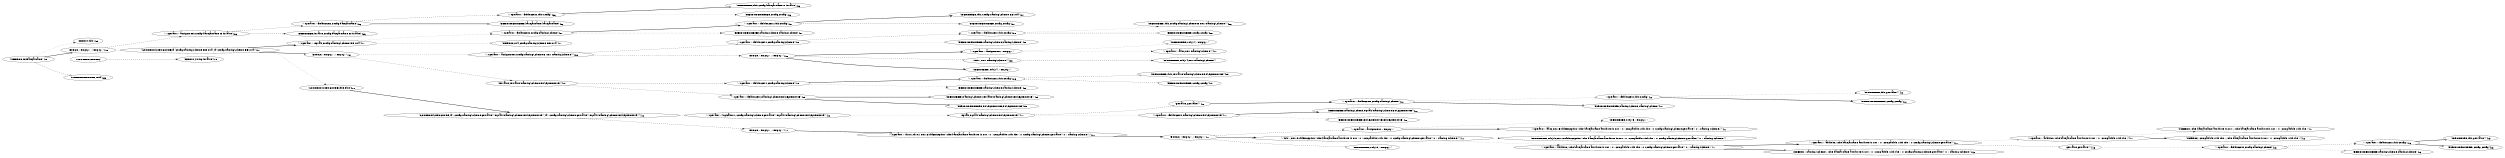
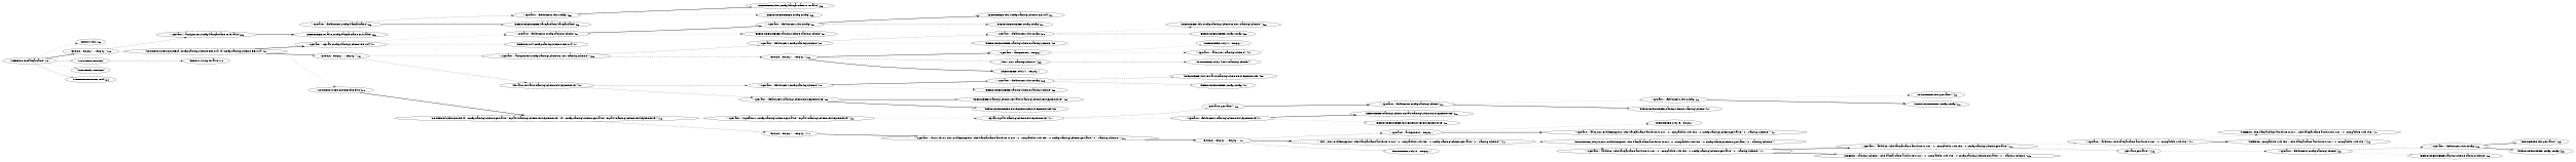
  digraph {
    rankdir=LR
    edge [arrowhead=normal style=dashed]
    n1 [label=<(METHOD,setBasejarname)<SUB>405</SUB>>]
    n2 [label=<(PARAM,this)<SUB>405</SUB>>]
    n3 [label=<(BLOCK,&lt;empty&gt;,&lt;empty&gt;)<SUB>405</SUB>>]
    n4 [label=<(MODIFIER,PUBLIC)>]
-   n6 [label=<(METHOD_RETURN,void)<SUB>405</SUB>>]
+   n5 [label=<(MODIFIER,VIRTUAL)>]
+   n6 [label=<(METHOD_RETURN,void)<SUB>404</SUB>>]
    n7 [label=<(PARAM,String inValue)<SUB>405</SUB>>]
    n8 [label=<(&lt;operator&gt;.assignment,config.baseJarName = inValue)<SUB>406</SUB>>]
    n9 [label=<(CONTROL_STRUCTURE,if (config.namingScheme == null),if (config.namingScheme == null))<SUB>407</SUB>>]
    n10 [label=<(&lt;operator&gt;.fieldAccess,config.baseJarName)<SUB>406</SUB>>]
    n11 [label=<(IDENTIFIER,inValue,config.baseJarName = inValue)<SUB>406</SUB>>]
    n12 [label=<(&lt;operator&gt;.equals,config.namingScheme == null)<SUB>407</SUB>>]
    n13 [label=<(BLOCK,&lt;empty&gt;,&lt;empty&gt;)<SUB>407</SUB>>]
    n14 [label=<(CONTROL_STRUCTURE,else,else)<SUB>410</SUB>>]
    n15 [label=<(&lt;operator&gt;.fieldAccess,this.config)<SUB>406</SUB>>]
    n16 [label=<(FIELD_IDENTIFIER,baseJarName,baseJarName)<SUB>406</SUB>>]
    n17 [label=<(IDENTIFIER,this,config.baseJarName = inValue)<SUB>406</SUB>>]
    n18 [label=<(FIELD_IDENTIFIER,config,config)<SUB>406</SUB>>]
    n19 [label=<(&lt;operator&gt;.fieldAccess,config.namingScheme)<SUB>407</SUB>>]
    n20 [label=<(LITERAL,null,config.namingScheme == null)<SUB>407</SUB>>]
    n21 [label=<(&lt;operator&gt;.assignment,config.namingScheme = new NamingScheme())<SUB>408</SUB>>]
    n22 [label=<(setValue,setValue(NamingScheme.BASEJARNAME))<SUB>409</SUB>>]
    n23 [label=<(CONTROL_STRUCTURE,if (!config.namingScheme.getValue().equals(NamingScheme.BASEJARNAME)),if (!config.namingScheme.getValue().equals(NamingScheme.BASEJARNAME)))<SUB>410</SUB>>]
    n24 [label=<(&lt;operator&gt;.fieldAccess,this.config)<SUB>407</SUB>>]
    n25 [label=<(FIELD_IDENTIFIER,namingScheme,namingScheme)<SUB>407</SUB>>]
    n26 [label=<(IDENTIFIER,this,config.namingScheme == null)<SUB>407</SUB>>]
    n27 [label=<(FIELD_IDENTIFIER,config,config)<SUB>407</SUB>>]
    n28 [label=<(&lt;operator&gt;.fieldAccess,config.namingScheme)<SUB>408</SUB>>]
    n29 [label=<(BLOCK,&lt;empty&gt;,&lt;empty&gt;)<SUB>408</SUB>>]
    n30 [label=<(&lt;operator&gt;.fieldAccess,config.namingScheme)<SUB>409</SUB>>]
    n31 [label=<(&lt;operator&gt;.fieldAccess,NamingScheme.BASEJARNAME)<SUB>409</SUB>>]
    n32 [label=<(&lt;operator&gt;.fieldAccess,this.config)<SUB>408</SUB>>]
    n33 [label=<(FIELD_IDENTIFIER,namingScheme,namingScheme)<SUB>408</SUB>>]
    n34 [label=<(&lt;operator&gt;.assignment,&lt;empty&gt;)>]
    n35 [label=<(&lt;init&gt;,new NamingScheme())<SUB>408</SUB>>]
    n36 [label=<(IDENTIFIER,$obj14,&lt;empty&gt;)>]
    n37 [label=<(IDENTIFIER,this,config.namingScheme = new NamingScheme())<SUB>408</SUB>>]
    n38 [label=<(FIELD_IDENTIFIER,config,config)<SUB>408</SUB>>]
    n39 [label=<(IDENTIFIER,$obj14,&lt;empty&gt;)>]
    n40 [label=<(&lt;operator&gt;.alloc,new NamingScheme())<SUB>408</SUB>>]
    n41 [label=<(IDENTIFIER,$obj14,new NamingScheme())>]
    n42 [label=<(&lt;operator&gt;.fieldAccess,this.config)<SUB>409</SUB>>]
    n43 [label=<(FIELD_IDENTIFIER,namingScheme,namingScheme)<SUB>409</SUB>>]
    n44 [label=<(IDENTIFIER,NamingScheme,setValue(NamingScheme.BASEJARNAME))<SUB>409</SUB>>]
    n45 [label=<(FIELD_IDENTIFIER,BASEJARNAME,BASEJARNAME)<SUB>409</SUB>>]
    n46 [label=<(IDENTIFIER,this,setValue(NamingScheme.BASEJARNAME))<SUB>409</SUB>>]
    n47 [label=<(FIELD_IDENTIFIER,config,config)<SUB>409</SUB>>]
    n48 [label=<(&lt;operator&gt;.logicalNot,!config.namingScheme.getValue().equals(NamingScheme.BASEJARNAME))<SUB>410</SUB>>]
    n49 [label=<(BLOCK,&lt;empty&gt;,&lt;empty&gt;)<SUB>410</SUB>>]
    n50 [label=<(equals,equals(NamingScheme.BASEJARNAME))<SUB>410</SUB>>]
    n51 [label=<(&lt;operator&gt;.throw,throw new BuildException(&quot;The basejarname attribute is not &quot; + &quot;compatible with the &quot; + config.namingScheme.getValue() + &quot; naming scheme&quot;);)<SUB>411</SUB>>]
    n52 [label=<(getValue,getValue())<SUB>410</SUB>>]
    n53 [label=<(&lt;operator&gt;.fieldAccess,NamingScheme.BASEJARNAME)<SUB>410</SUB>>]
    n54 [label=<(&lt;operator&gt;.fieldAccess,config.namingScheme)<SUB>410</SUB>>]
    n55 [label=<(IDENTIFIER,NamingScheme,equals(NamingScheme.BASEJARNAME))<SUB>410</SUB>>]
    n56 [label=<(FIELD_IDENTIFIER,BASEJARNAME,BASEJARNAME)<SUB>410</SUB>>]
    n57 [label=<(&lt;operator&gt;.fieldAccess,this.config)<SUB>410</SUB>>]
    n58 [label=<(FIELD_IDENTIFIER,namingScheme,namingScheme)<SUB>410</SUB>>]
    n59 [label=<(IDENTIFIER,this,getValue())<SUB>410</SUB>>]
    n60 [label=<(FIELD_IDENTIFIER,config,config)<SUB>410</SUB>>]
    n61 [label=<(BLOCK,&lt;empty&gt;,&lt;empty&gt;)<SUB>411</SUB>>]
    n62 [label=<(&lt;operator&gt;.assignment,&lt;empty&gt;)>]
    n63 [label=<(&lt;init&gt;,new BuildException(&quot;The basejarname attribute is not &quot; + &quot;compatible with the &quot; + config.namingScheme.getValue() + &quot; naming scheme&quot;))<SUB>411</SUB>>]
    n64 [label=<(IDENTIFIER,$obj15,&lt;empty&gt;)>]
    n65 [label=<(IDENTIFIER,$obj15,&lt;empty&gt;)>]
    n66 [label=<(&lt;operator&gt;.alloc,new BuildException(&quot;The basejarname attribute is not &quot; + &quot;compatible with the &quot; + config.namingScheme.getValue() + &quot; naming scheme&quot;))<SUB>411</SUB>>]
    n67 [label=<(IDENTIFIER,$obj15,new BuildException(&quot;The basejarname attribute is not &quot; + &quot;compatible with the &quot; + config.namingScheme.getValue() + &quot; naming scheme&quot;))>]
    n68 [label=<(&lt;operator&gt;.addition,&quot;The basejarname attribute is not &quot; + &quot;compatible with the &quot; + config.namingScheme.getValue() + &quot; naming scheme&quot;)<SUB>411</SUB>>]
    n69 [label=<(&lt;operator&gt;.addition,&quot;The basejarname attribute is not &quot; + &quot;compatible with the &quot; + config.namingScheme.getValue())<SUB>411</SUB>>]
    n70 [label=<(LITERAL,&quot; naming scheme&quot;,&quot;The basejarname attribute is not &quot; + &quot;compatible with the &quot; + config.namingScheme.getValue() + &quot; naming scheme&quot;)<SUB>413</SUB>>]
    n71 [label=<(&lt;operator&gt;.addition,&quot;The basejarname attribute is not &quot; + &quot;compatible with the &quot;)<SUB>411</SUB>>]
    n72 [label=<(getValue,getValue())<SUB>413</SUB>>]
    n73 [label=<(LITERAL,&quot;The basejarname attribute is not &quot;,&quot;The basejarname attribute is not &quot; + &quot;compatible with the &quot;)<SUB>411</SUB>>]
    n74 [label=<(LITERAL,&quot;compatible with the &quot;,&quot;The basejarname attribute is not &quot; + &quot;compatible with the &quot;)<SUB>412</SUB>>]
    n75 [label=<(&lt;operator&gt;.fieldAccess,config.namingScheme)<SUB>413</SUB>>]
    n76 [label=<(&lt;operator&gt;.fieldAccess,this.config)<SUB>413</SUB>>]
    n77 [label=<(FIELD_IDENTIFIER,namingScheme,namingScheme)<SUB>413</SUB>>]
    n78 [label=<(IDENTIFIER,this,getValue())<SUB>413</SUB>>]
    n79 [label=<(FIELD_IDENTIFIER,config,config)<SUB>413</SUB>>]
    n1 -> n2 [style=dotted]
    n1 -> n3 [arrowhead=odot style=bold]
+   n1 -> n4 [arrowhead=odot]
+   n1 -> n5 [arrowhead=odot style=dotted]
    n1 -> n6 [arrowhead=odot]
    n3 -> n8
    n3 -> n9 [arrowhead=odot style=dotted]
    n4 -> n7
-   n8 -> n10
-   n8 -> n11
+   n8 -> n11 [style=bold]
    n9 -> n12 [style=bold]
    n9 -> n13 [arrowhead=odot style=bold]
    n9 -> n14 [style=dotted]
    n10 -> n15
    n10 -> n16 [arrowhead=odot style=bold]
    n12 -> n19 [style=dotted]
    n12 -> n20 [arrowhead=odot style=dotted]
    n13 -> n21 [arrowhead=odot]
    n13 -> n22
    n14 -> n23 [style=bold]
    n15 -> n17 [arrowhead=odot style=bold]
    n15 -> n18 [style=dotted]
    n19 -> n24 [style=bold]
    n19 -> n25 [style=dotted]
    n21 -> n28 [arrowhead=odot]
    n21 -> n29
    n22 -> n30
    n22 -> n31
    n23 -> n48 [arrowhead=odot]
    n23 -> n49
    n24 -> n26 [style=bold]
    n24 -> n27
    n28 -> n32
    n28 -> n33 [arrowhead=odot style=dotted]
    n29 -> n34 [style=bold]
    n29 -> n35 [arrowhead=odot]
    n29 -> n36 [style=bold]
    n30 -> n42 [arrowhead=odot style=bold]
    n30 -> n43 [style=dotted]
    n31 -> n44 [arrowhead=odot style=bold]
    n31 -> n45 [arrowhead=odot style=bold]
    n32 -> n37 [style=dotted]
    n32 -> n38 [arrowhead=odot]
    n34 -> n39 [arrowhead=odot style=dotted]
    n34 -> n40 [style=dotted]
    n35 -> n41
    n42 -> n46 [arrowhead=odot]
    n42 -> n47 [arrowhead=odot]
    n48 -> n50 [style=dotted]
    n49 -> n51 [arrowhead=odot style=bold]
    n50 -> n52 [arrowhead=odot]
    n50 -> n53 [arrowhead=odot style=dotted]
    n51 -> n61 [style=bold]
    n52 -> n54 [style=bold]
    n53 -> n55 [style=bold]
    n53 -> n56 [arrowhead=odot style=dotted]
    n54 -> n57 [arrowhead=odot style=dotted]
    n54 -> n58 [arrowhead=odot style=bold]
    n57 -> n59 [style=dotted]
    n57 -> n60 [style=bold]
    n61 -> n62
    n61 -> n63 [style=bold]
    n61 -> n64 [arrowhead=odot]
    n62 -> n65 [style=dotted]
    n62 -> n66 [style=bold]
    n63 -> n67 [style=dotted]
    n63 -> n68 [style=dotted]
    n68 -> n69 [style=bold]
    n68 -> n70 [arrowhead=odot style=bold]
    n69 -> n71 [arrowhead=odot style=dotted]
    n69 -> n72 [arrowhead=odot]
    n71 -> n73 [style=dotted]
    n71 -> n74 [style=bold]
    n72 -> n75 [style=dotted]
    n75 -> n76
    n75 -> n77 [arrowhead=odot style=dotted]
    n76 -> n78 [arrowhead=odot style=bold]
    n76 -> n79 [arrowhead=odot style=bold]
  }
